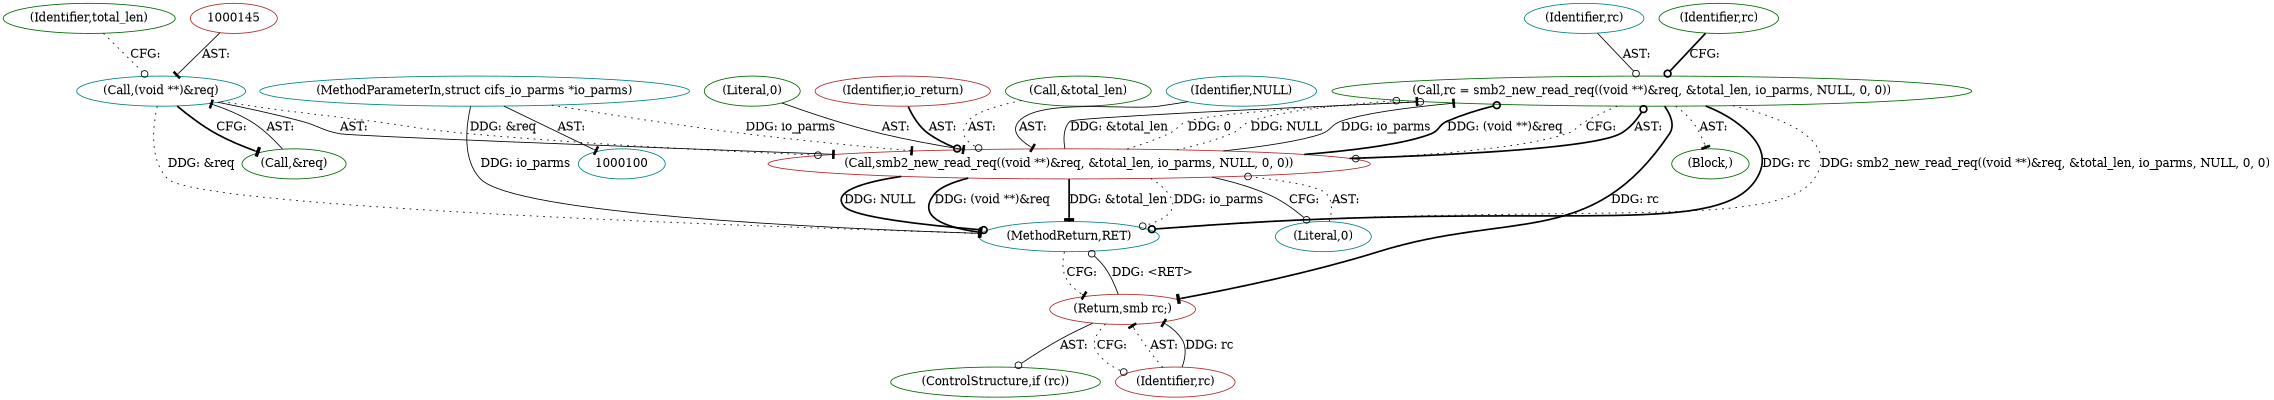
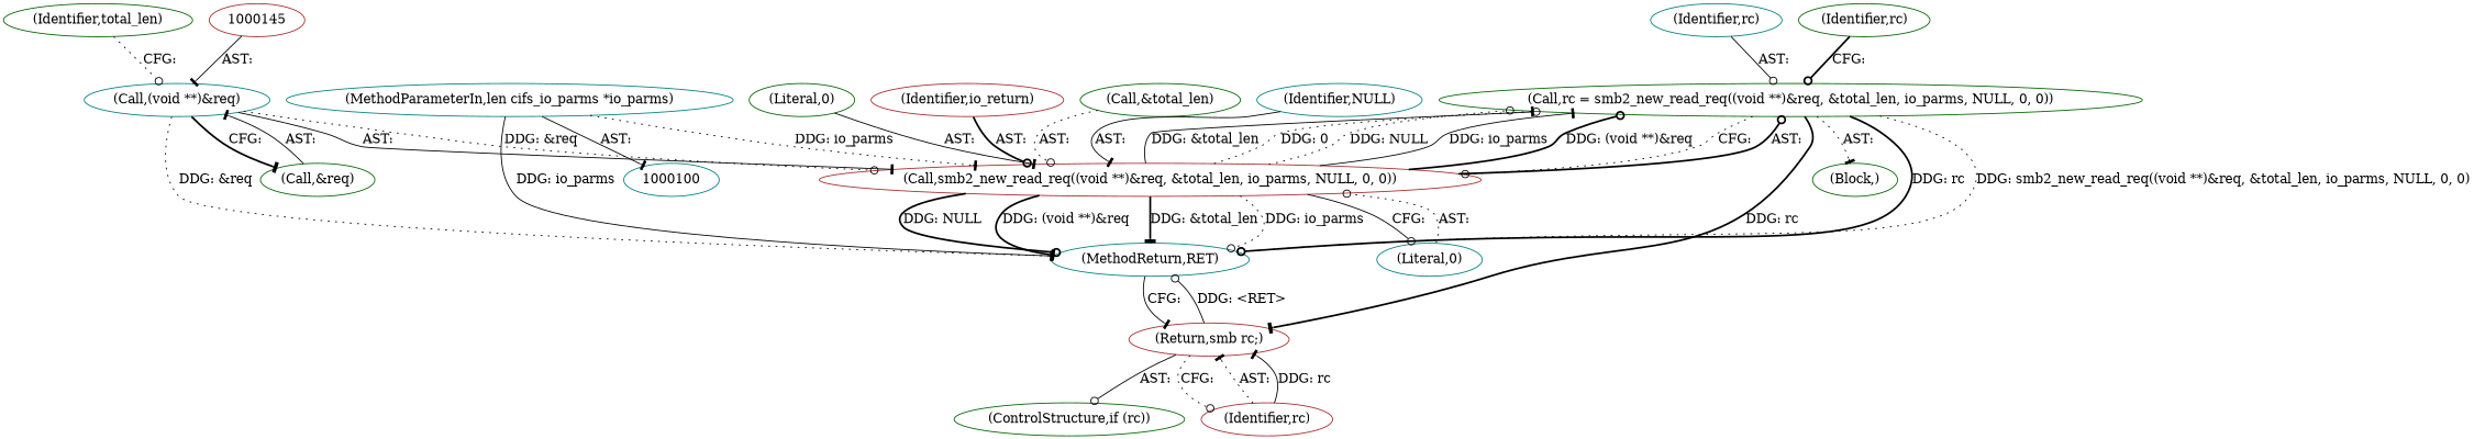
  digraph {
    node [color=darkgreen]
    edge [arrowhead=odot style=dotted]
    n1 [label="(Call,rc = smb2_new_read_req((void **)&req, &total_len, io_parms, NULL, 0, 0))"]
    n2 [color=brown label="(Call,smb2_new_read_req((void **)&req, &total_len, io_parms, NULL, 0, 0))"]
    n3 [color=brown label="(Return,smb rc;)"]
    n4 [label="(Block,)"]
    n5 [color=teal label="(MethodReturn,RET)"]
    n6 [color=teal label="(Literal,0)"]
    n7 [label="(ControlStructure,if (rc))"]
    n8 [color=brown label="(Identifier,rc)"]
    n9 [color=teal label="(Call,(void **)&req)"]
    n10 [label="(Call,&req)"]
-   n11 [color=teal label="(MethodParameterIn,struct cifs_io_parms *io_parms)"]
+   n11 [color=teal label="(MethodParameterIn,len cifs_io_parms *io_parms)"]
    1000100 [color=teal]
    n13 [color=teal label="(Identifier,rc)"]
    n14 [label="(Literal,0)"]
    n15 [label="(Identifier,total_len)"]
    n16 [color=brown label="(Identifier,io_return)"]
    n17 [label="(Call,&total_len)"]
    n18 [color=teal label="(Identifier,NULL)"]
    n19 [label="(Identifier,rc)"]
    1000145 [color=brown]
    n1 -> n2 [label="CFG: "]
    n1 -> n3 [arrowhead=tee label="DDG: rc" style=bold]
    n1 -> n4 [arrowhead=tee label="AST: "]
    n1 -> n5 [label="DDG: rc" style=bold]
    n1 -> n5 [label="DDG: smb2_new_read_req((void **)&req, &total_len, io_parms, NULL, 0, 0)"]
    n2 -> n1 [label="AST: " style=bold]
    n2 -> n1 [label="DDG: &total_len" style=solid]
    n2 -> n1 [arrowhead=tee label="DDG: 0"]
    n2 -> n1 [label="DDG: NULL"]
    n2 -> n1 [arrowhead=tee label="DDG: io_parms" style=solid]
    n2 -> n1 [label="DDG: (void **)&req" style=bold]
    n2 -> n5 [label="DDG: NULL" style=bold]
    n2 -> n5 [arrowhead=tee label="DDG: (void **)&req" style=bold]
    n2 -> n5 [arrowhead=tee label="DDG: &total_len" style=bold]
    n2 -> n5 [label="DDG: io_parms"]
    n2 -> n6 [label="CFG: " style=solid]
    n3 -> n5 [label="DDG: <RET>" style=solid]
    n3 -> n7 [label="AST: " style=solid]
    n3 -> n8 [label="CFG: "]
-   n5 -> n3 [arrowhead=tee label="CFG: "]
+   n5 -> n3 [arrowhead=tee label="CFG: " style=solid]
    n6 -> n2 [label="AST: "]
    n8 -> n3 [arrowhead=tee label="AST: "]
    n8 -> n3 [arrowhead=tee label="DDG: rc" style=solid]
    n9 -> n2 [arrowhead=tee label="AST: " style=solid]
    n9 -> n2 [label="DDG: &req"]
    n9 -> n5 [arrowhead=tee label="DDG: &req"]
    n9 -> n10 [arrowhead=tee label="CFG: " style=bold]
    n10 -> n9 [arrowhead=tee label="AST: " style=solid]
    n11 -> n2 [arrowhead=tee label="DDG: io_parms"]
    n11 -> n5 [arrowhead=tee label="DDG: io_parms" style=solid]
    n11 -> 1000100 [arrowhead=tee label="AST: " style=solid]
    n13 -> n1 [label="AST: " style=solid]
    n14 -> n2 [arrowhead=tee label="AST: " style=solid]
    n15 -> n9 [label="CFG: "]
    n16 -> n2 [label="AST: " style=bold]
    n17 -> n2 [label="AST: "]
    n18 -> n2 [arrowhead=tee label="AST: " style=solid]
    n19 -> n1 [label="CFG: " style=bold]
    1000145 -> n9 [arrowhead=tee label="AST: " style=solid]
  }
